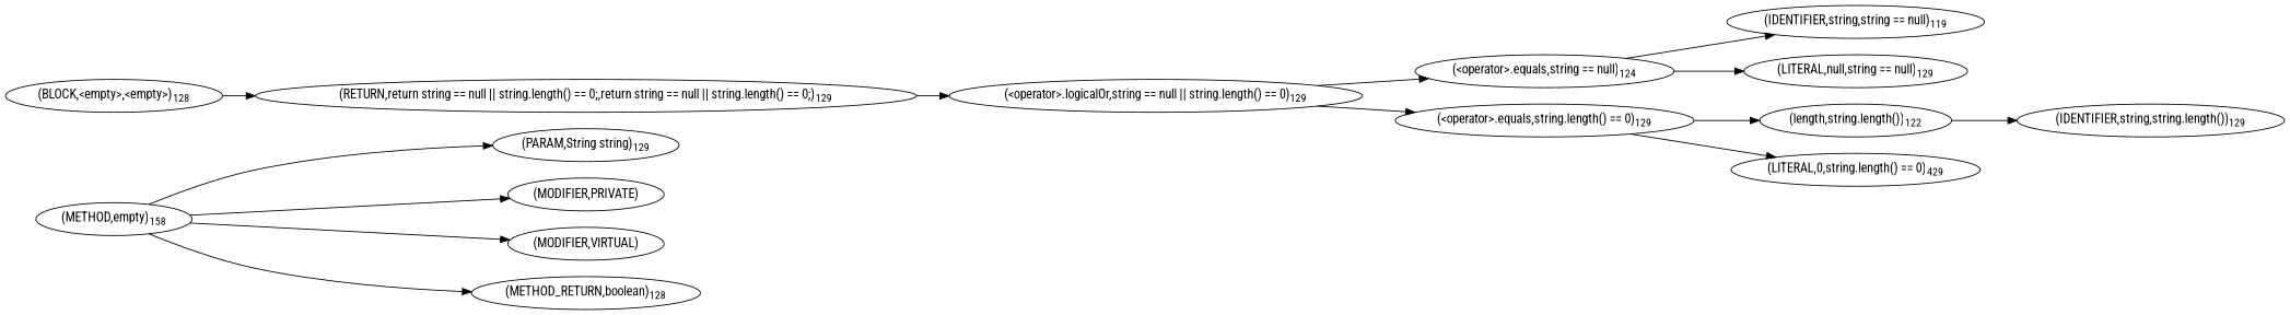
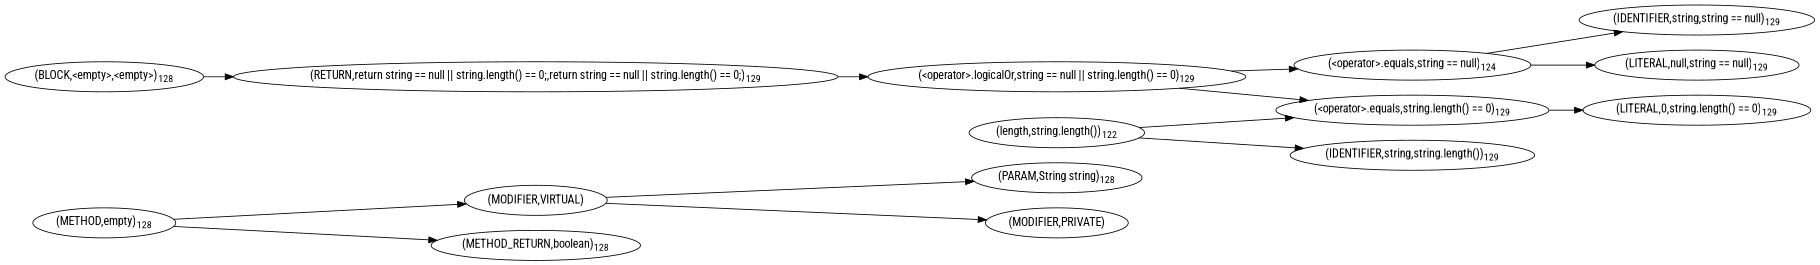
  digraph {
    fontname="Roboto Condensed"
    rankdir=LR
    node [fontname="Roboto Condensed"]
    edge [fontname="Roboto Condensed"]
-   n1 [label=<(METHOD,empty)<SUB>158</SUB>>]
-   n2 [label=<(PARAM,String string)<SUB>129</SUB>>]
+   n1 [label=<(METHOD,empty)<SUB>128</SUB>>]
+   n2 [label=<(PARAM,String string)<SUB>128</SUB>>]
    n3 [label=<(MODIFIER,PRIVATE)>]
    n4 [label=<(MODIFIER,VIRTUAL)>]
    n5 [label=<(METHOD_RETURN,boolean)<SUB>128</SUB>>]
    n6 [label=<(BLOCK,&lt;empty&gt;,&lt;empty&gt;)<SUB>128</SUB>>]
    n7 [label=<(RETURN,return string == null || string.length() == 0;,return string == null || string.length() == 0;)<SUB>129</SUB>>]
    n8 [label=<(&lt;operator&gt;.logicalOr,string == null || string.length() == 0)<SUB>129</SUB>>]
    n9 [label=<(&lt;operator&gt;.equals,string == null)<SUB>124</SUB>>]
    n10 [label=<(&lt;operator&gt;.equals,string.length() == 0)<SUB>129</SUB>>]
-   n11 [label=<(IDENTIFIER,string,string == null)<SUB>119</SUB>>]
+   n11 [label=<(IDENTIFIER,string,string == null)<SUB>129</SUB>>]
    n12 [label=<(LITERAL,null,string == null)<SUB>129</SUB>>]
    n13 [label=<(length,string.length())<SUB>122</SUB>>]
-   n14 [label=<(LITERAL,0,string.length() == 0)<SUB>429</SUB>>]
+   n14 [label=<(LITERAL,0,string.length() == 0)<SUB>129</SUB>>]
    n15 [label=<(IDENTIFIER,string,string.length())<SUB>129</SUB>>]
-   n1 -> n2
-   n1 -> n3
+   n4 -> n2
+   n4 -> n3
    n1 -> n4
    n1 -> n5
    n6 -> n7
    n7 -> n8
    n8 -> n9
    n8 -> n10
    n9 -> n11
    n9 -> n12
-   n10 -> n13
+   n13 -> n10
    n10 -> n14
    n13 -> n15
  }
